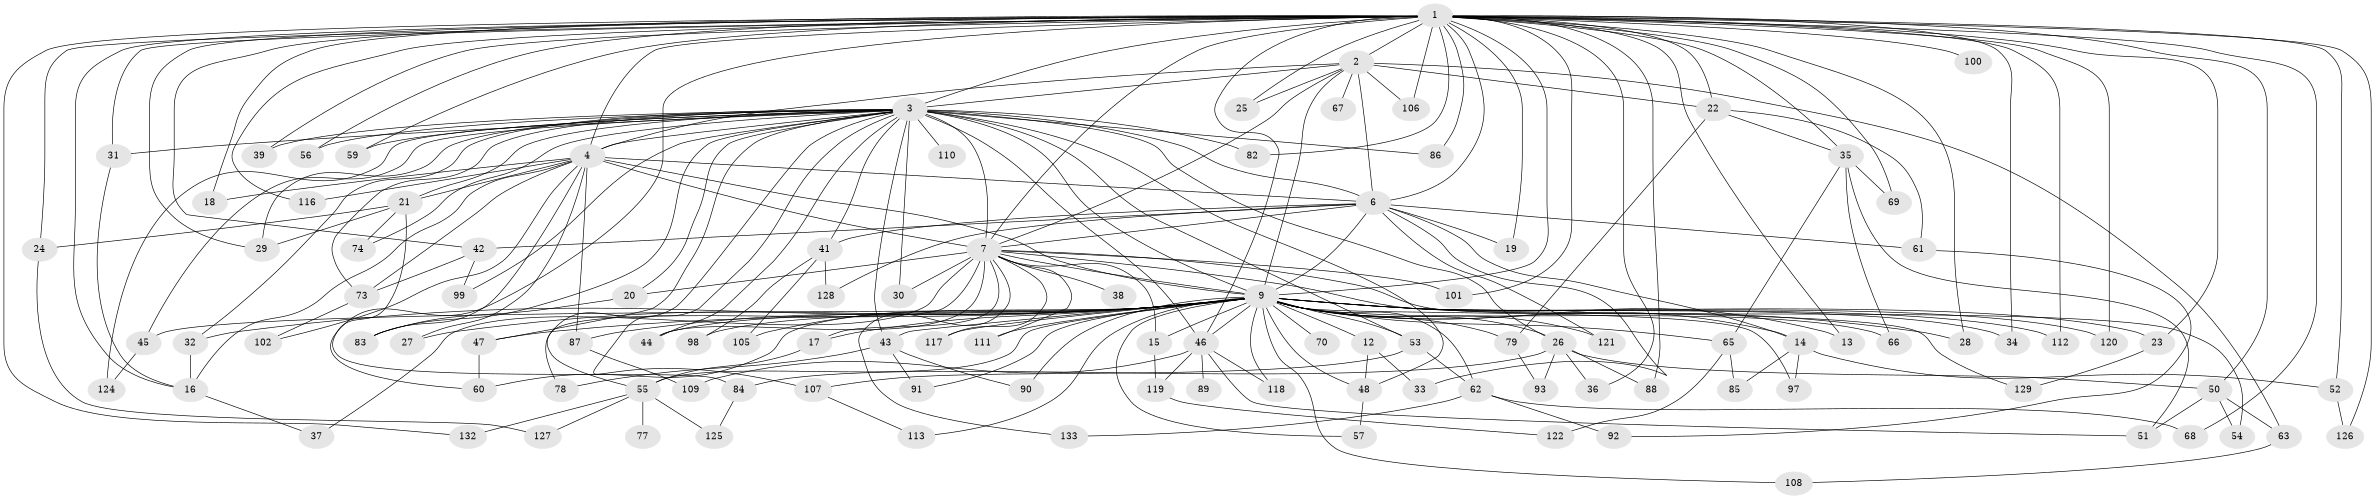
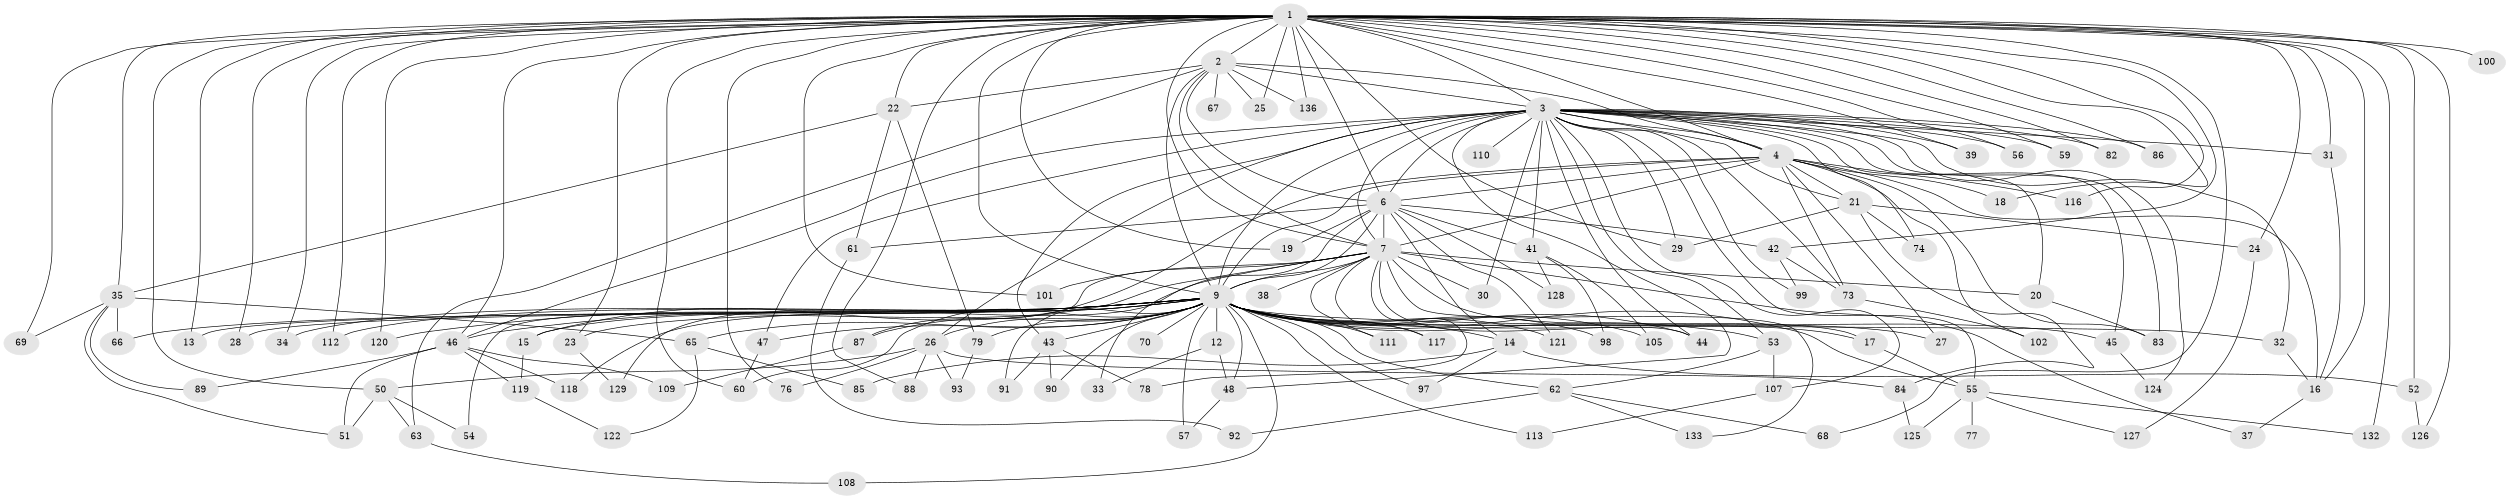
  graph {
    node [color=gray90 style=filled]
    1 [super="+8"]
    2 [super="+16"]
    3 [super="+5"]
    4 [super="+75"]
    6 [super="+11"]
    7 [super="+72"]
    9 [super="+10"]
    13
    18
    19
    22 [super="+134"]
    23
    24
    25
    28
    29 [super="+94"]
    31
    34
    35
    n20 [label=16 super="+47"]
    39
    42 [super="+49"]
    50
    52
    56
    59
    60
    68
    69
-   76 [label=36]
+   76
    82
    86
    88
    100
    101
-   106
+   106 [label=136]
    112
    116
    120
    126
    132
    46 [super="+95"]
    63
    67
    20
    21 [super="+64"]
    26 [super="+114"]
    30
    32 [super="+71"]
    n50 [label=47 super="+130"]
    41 [super="+96"]
    43
    44 [super="+103"]
    45
    48 [super="+104"]
    53 [super="+80"]
    55 [super="+58"]
    73 [super="+131"]
    74
    99
    107
    110 [super="+135"]
    124
    83
    27
    87
    102
    14
    33
    61
    121
    128
    38
    15
    17 [super="+115"]
    37
    54
    78
    111
    117
    129
    133
    12
    57
    62
    65 [super="+81"]
    66
    70
    79
    90
    91
    97
    98
    105
    108
    113
    118
    127
    51 [super="+123"]
    89
    84
    93
    119
    109
    77
    125
    85
    92
    122
    1 -- 2 [weight=3]
    1 -- 3 [weight=4]
    1 -- 4 [weight=2]
    1 -- 6 [weight=2]
    1 -- 7 [weight=2]
    1 -- 9 [weight=4]
    1 -- 13
    1 -- 18 [weight=2]
    1 -- 19
    1 -- 22 [weight=2]
    1 -- 23
    1 -- 24 [weight=2]
    1 -- 25
    1 -- 28
    1 -- 29
    1 -- 31
    1 -- 34
    1 -- 35
    1 -- n20
    1 -- 39
    1 -- 42
    1 -- 50 [weight=2]
    1 -- 52
    1 -- 56
    1 -- 59
    1 -- 60
    1 -- 68
    1 -- 69
    1 -- 76
    1 -- 82
    1 -- 86
    1 -- 88
    1 -- 100
    1 -- 101
    1 -- 106
    1 -- 112
    1 -- 116
    1 -- 120
    1 -- 126
    1 -- 132
    1 -- 46
    2 -- 3 [weight=2]
    2 -- 4
    2 -- 6 [weight=2]
    2 -- 7
    2 -- 9 [weight=2]
    2 -- 22
    2 -- 25
    2 -- 106
    2 -- 63
    2 -- 67
    3 -- 4 [weight=2]
    3 -- 6 [weight=2]
    3 -- 7 [weight=2]
    3 -- 9 [weight=4]
    3 -- 29
    3 -- 31
    3 -- 39
    3 -- 56
    3 -- 59
    3 -- 82
    3 -- 86
    3 -- 46
    3 -- 20
    3 -- 21
    3 -- 26
    3 -- 30
    3 -- 32
    3 -- n50
    3 -- 41 [weight=2]
    3 -- 43
    3 -- 44
    3 -- 45
    3 -- 48
    3 -- 53
    3 -- 55
    3 -- 73
    3 -- 74
    3 -- 99
    3 -- 107
    3 -- 110 [weight=3]
    3 -- 124
    3 -- 83
    4 -- 6
    4 -- 7 [weight=2]
    4 -- 9 [weight=2]
    4 -- 18
    4 -- n20
    4 -- 116
    4 -- 21
    4 -- 73
    4 -- 83
    4 -- 27
    4 -- 87
    4 -- 102
    6 -- 7
    6 -- 9 [weight=2]
    6 -- 19
    6 -- 42
    6 -- 41
    6 -- 14
    6 -- 33
    6 -- 61
    6 -- 121
    6 -- 128
    7 -- 9 [weight=2]
    7 -- 101
    7 -- 20
    7 -- 30
    7 -- 44
    7 -- 38
    7 -- 15
    7 -- 17
    7 -- 37
    7 -- 54
    7 -- 78
    7 -- 111
    7 -- 117
    7 -- 129
    7 -- 133
    9 -- 13
    9 -- 23
    9 -- 28
    9 -- 34
    9 -- 60
    9 -- 112
    9 -- 120
    9 -- 46 [weight=2]
    9 -- 26
    9 -- 32
    9 -- n50
    9 -- 43
    9 -- 44
    9 -- 45
    9 -- 48
    9 -- 53
    9 -- 55 [weight=2]
    9 -- 27
    9 -- 87
    9 -- 14
    9 -- 121
    9 -- 15
    9 -- 17
    9 -- 111
    9 -- 117
    9 -- 12
    9 -- 57
    9 -- 62 [weight=2]
    9 -- 65
    9 -- 66
    9 -- 70 [weight=2]
    9 -- 79
    9 -- 90
    9 -- 91
    9 -- 97
    9 -- 98
    9 -- 105
    9 -- 108
    9 -- 113
    9 -- 118
    22 -- 35
    22 -- 61
    22 -- 79
    23 -- 129
    24 -- 127
    31 -- n20
    35 -- 69
    35 -- 65
    35 -- 66
    35 -- 51
+   35 -- 89
    n20 -- 37
    42 -- 73
    42 -- 99
    50 -- 63
    50 -- 54
    50 -- 51
    52 -- 126
    46 -- 118
    46 -- 51
    46 -- 89
    46 -- 119
    46 -- 109
    63 -- 108
    20 -- 83
    21 -- 24
    21 -- 29
    21 -- 74
    21 -- 84
    26 -- 50
    26 -- 76
    26 -- 88
    26 -- 84
    26 -- 93
    32 -- n20
    n50 -- 60
    41 -- 128
    41 -- 98
    41 -- 105
    43 -- 78
    43 -- 90
    43 -- 91
    45 -- 124
    48 -- 57
    53 -- 107
    53 -- 62
    55 -- 132
    55 -- 127
    55 -- 77
    55 -- 125
    73 -- 102
    107 -- 113
    87 -- 109
    14 -- 52
    14 -- 97
    14 -- 85
    61 -- 92
    15 -- 119
    17 -- 55
    12 -- 48
    12 -- 33
    62 -- 68
    62 -- 133
    62 -- 92
    65 -- 85
    65 -- 122
    79 -- 93
    84 -- 125
    119 -- 122
  }
